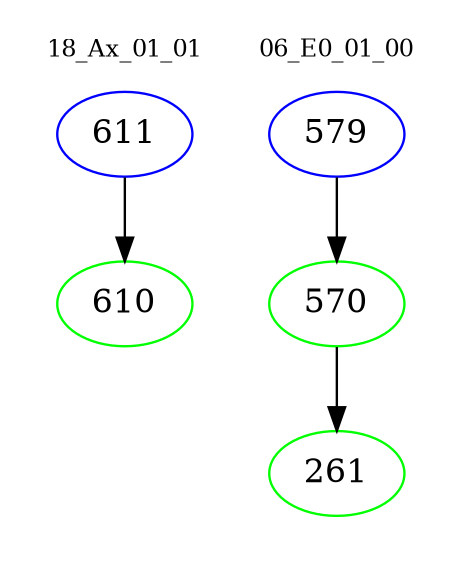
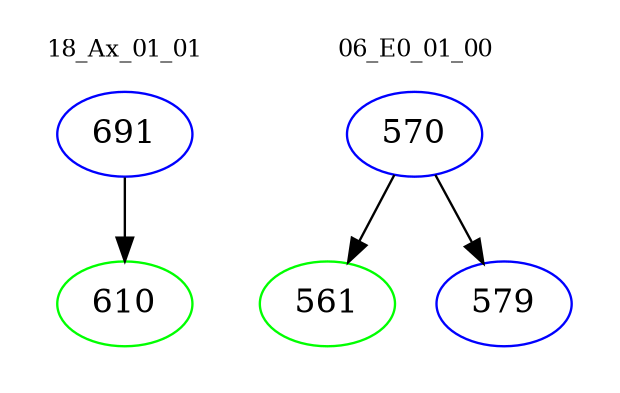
  digraph {
    node [color=blue]
    edge [color=black]
-   n1 [label=611]
+   n1 [label=691]
    n2 [color=green label=610]
-   n3 [color=green label=570]
-   n4 [color=green label=261]
+   n3 [label=570]
+   n4 [color=green label=561]
    n5 [label=579]
    subgraph cluster_1 {
      color=white
      fontsize=10
      label="18_Ax_01_01"
      n1
      n2
    }
    subgraph cluster_2 {
      color=white
      fontsize=10
      label="06_E0_01_00"
      n3
      n4
      n5
    }
    n1 -> n2
    n3 -> n4
-   n5 -> n3
+   n3 -> n5
  }
